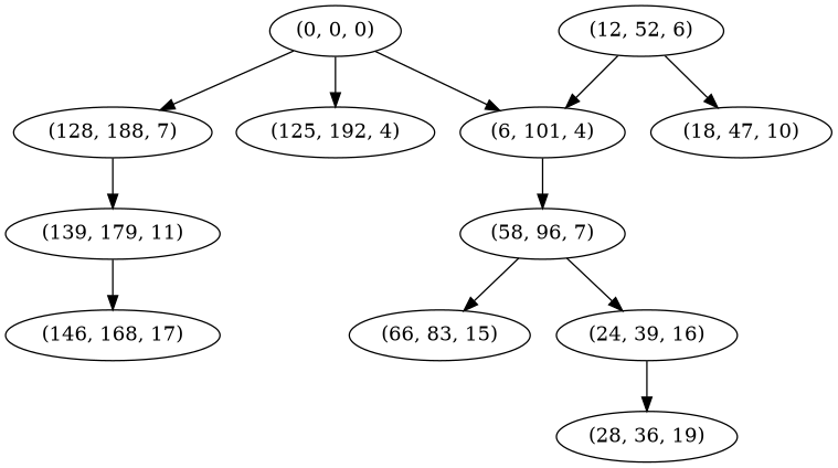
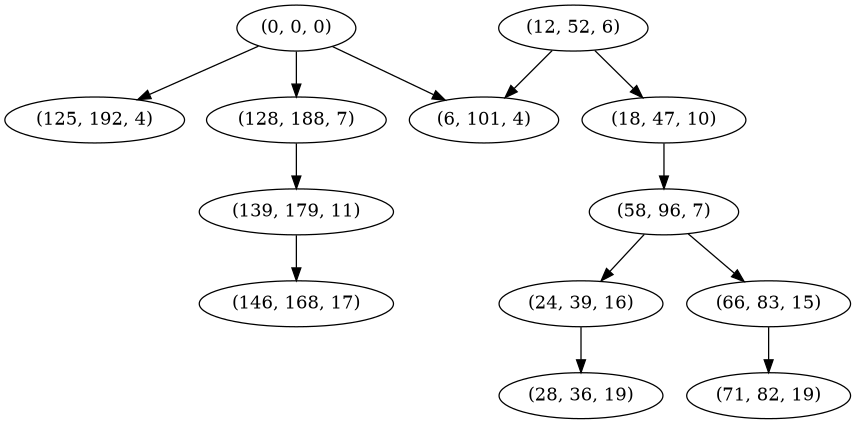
  digraph {
    "(0, 0, 0)"
    "(6, 101, 4)"
    "(125, 192, 4)"
    "(128, 188, 7)"
    "(58, 96, 7)"
    "(12, 52, 6)"
    "(18, 47, 10)"
    "(24, 39, 16)"
    n9 [label="(66, 83, 15)"]
    "(28, 36, 19)"
+   "(71, 82, 19)"
    "(139, 179, 11)"
    "(146, 168, 17)"
    "(0, 0, 0)" -> "(6, 101, 4)"
    "(0, 0, 0)" -> "(125, 192, 4)"
    "(0, 0, 0)" -> "(128, 188, 7)"
-   "(6, 101, 4)" -> "(58, 96, 7)"
+   "(18, 47, 10)" -> "(58, 96, 7)"
    "(128, 188, 7)" -> "(139, 179, 11)"
    "(58, 96, 7)" -> "(24, 39, 16)"
    "(58, 96, 7)" -> n9
    "(12, 52, 6)" -> "(6, 101, 4)"
    "(12, 52, 6)" -> "(18, 47, 10)"
    "(24, 39, 16)" -> "(28, 36, 19)"
+   n9 -> "(71, 82, 19)"
    "(139, 179, 11)" -> "(146, 168, 17)"
  }
